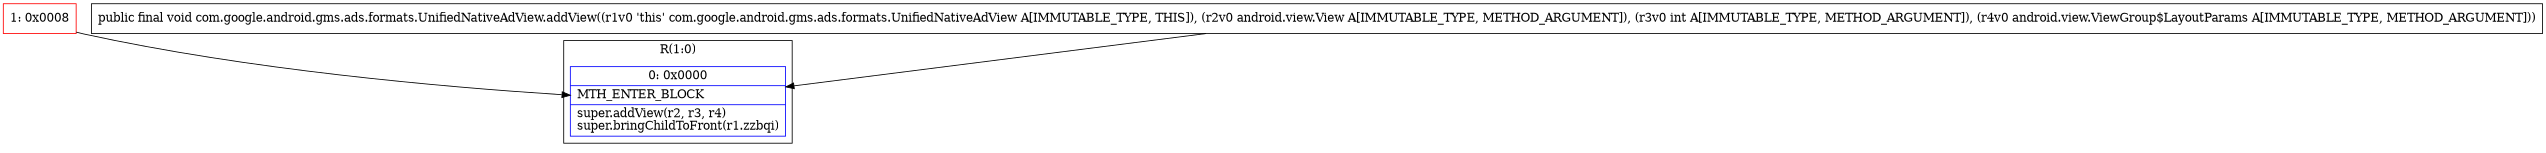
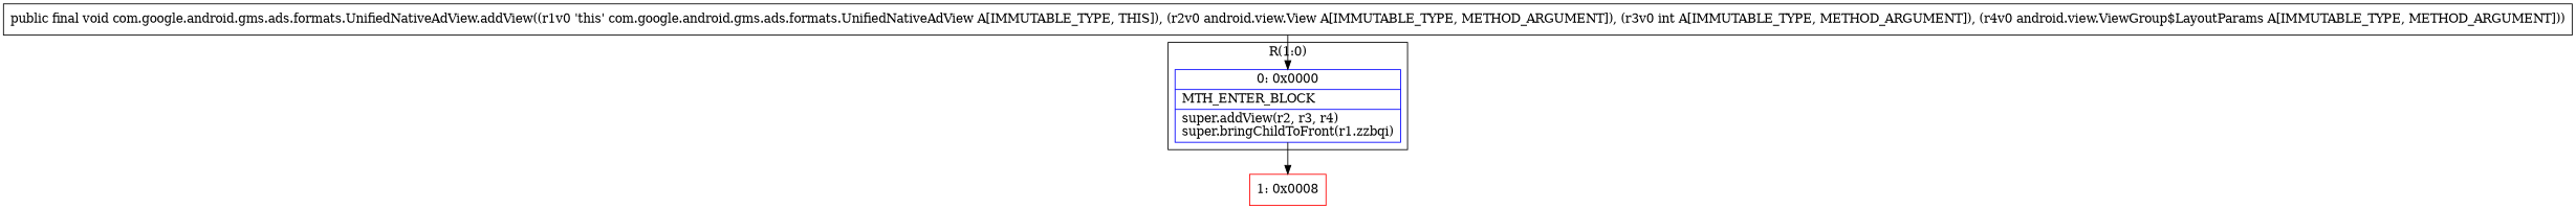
  digraph {
    node [shape=record]
    n1 [color=blue label="{0\:\ 0x0000|MTH_ENTER_BLOCK\l|super.addView(r2, r3, r4)\lsuper.bringChildToFront(r1.zzbqi)\l}"]
    n2 [color=red label="{1\:\ 0x0008}"]
    n3 [label="{public final void com.google.android.gms.ads.formats.UnifiedNativeAdView.addView((r1v0 'this' com.google.android.gms.ads.formats.UnifiedNativeAdView A[IMMUTABLE_TYPE, THIS]), (r2v0 android.view.View A[IMMUTABLE_TYPE, METHOD_ARGUMENT]), (r3v0 int A[IMMUTABLE_TYPE, METHOD_ARGUMENT]), (r4v0 android.view.ViewGroup$LayoutParams A[IMMUTABLE_TYPE, METHOD_ARGUMENT])) }"]
    subgraph cluster_1 {
      label="R(1:0)"
      n1
    }
-   n2 -> n1
+   n1 -> n2
    n3 -> n1
  }
